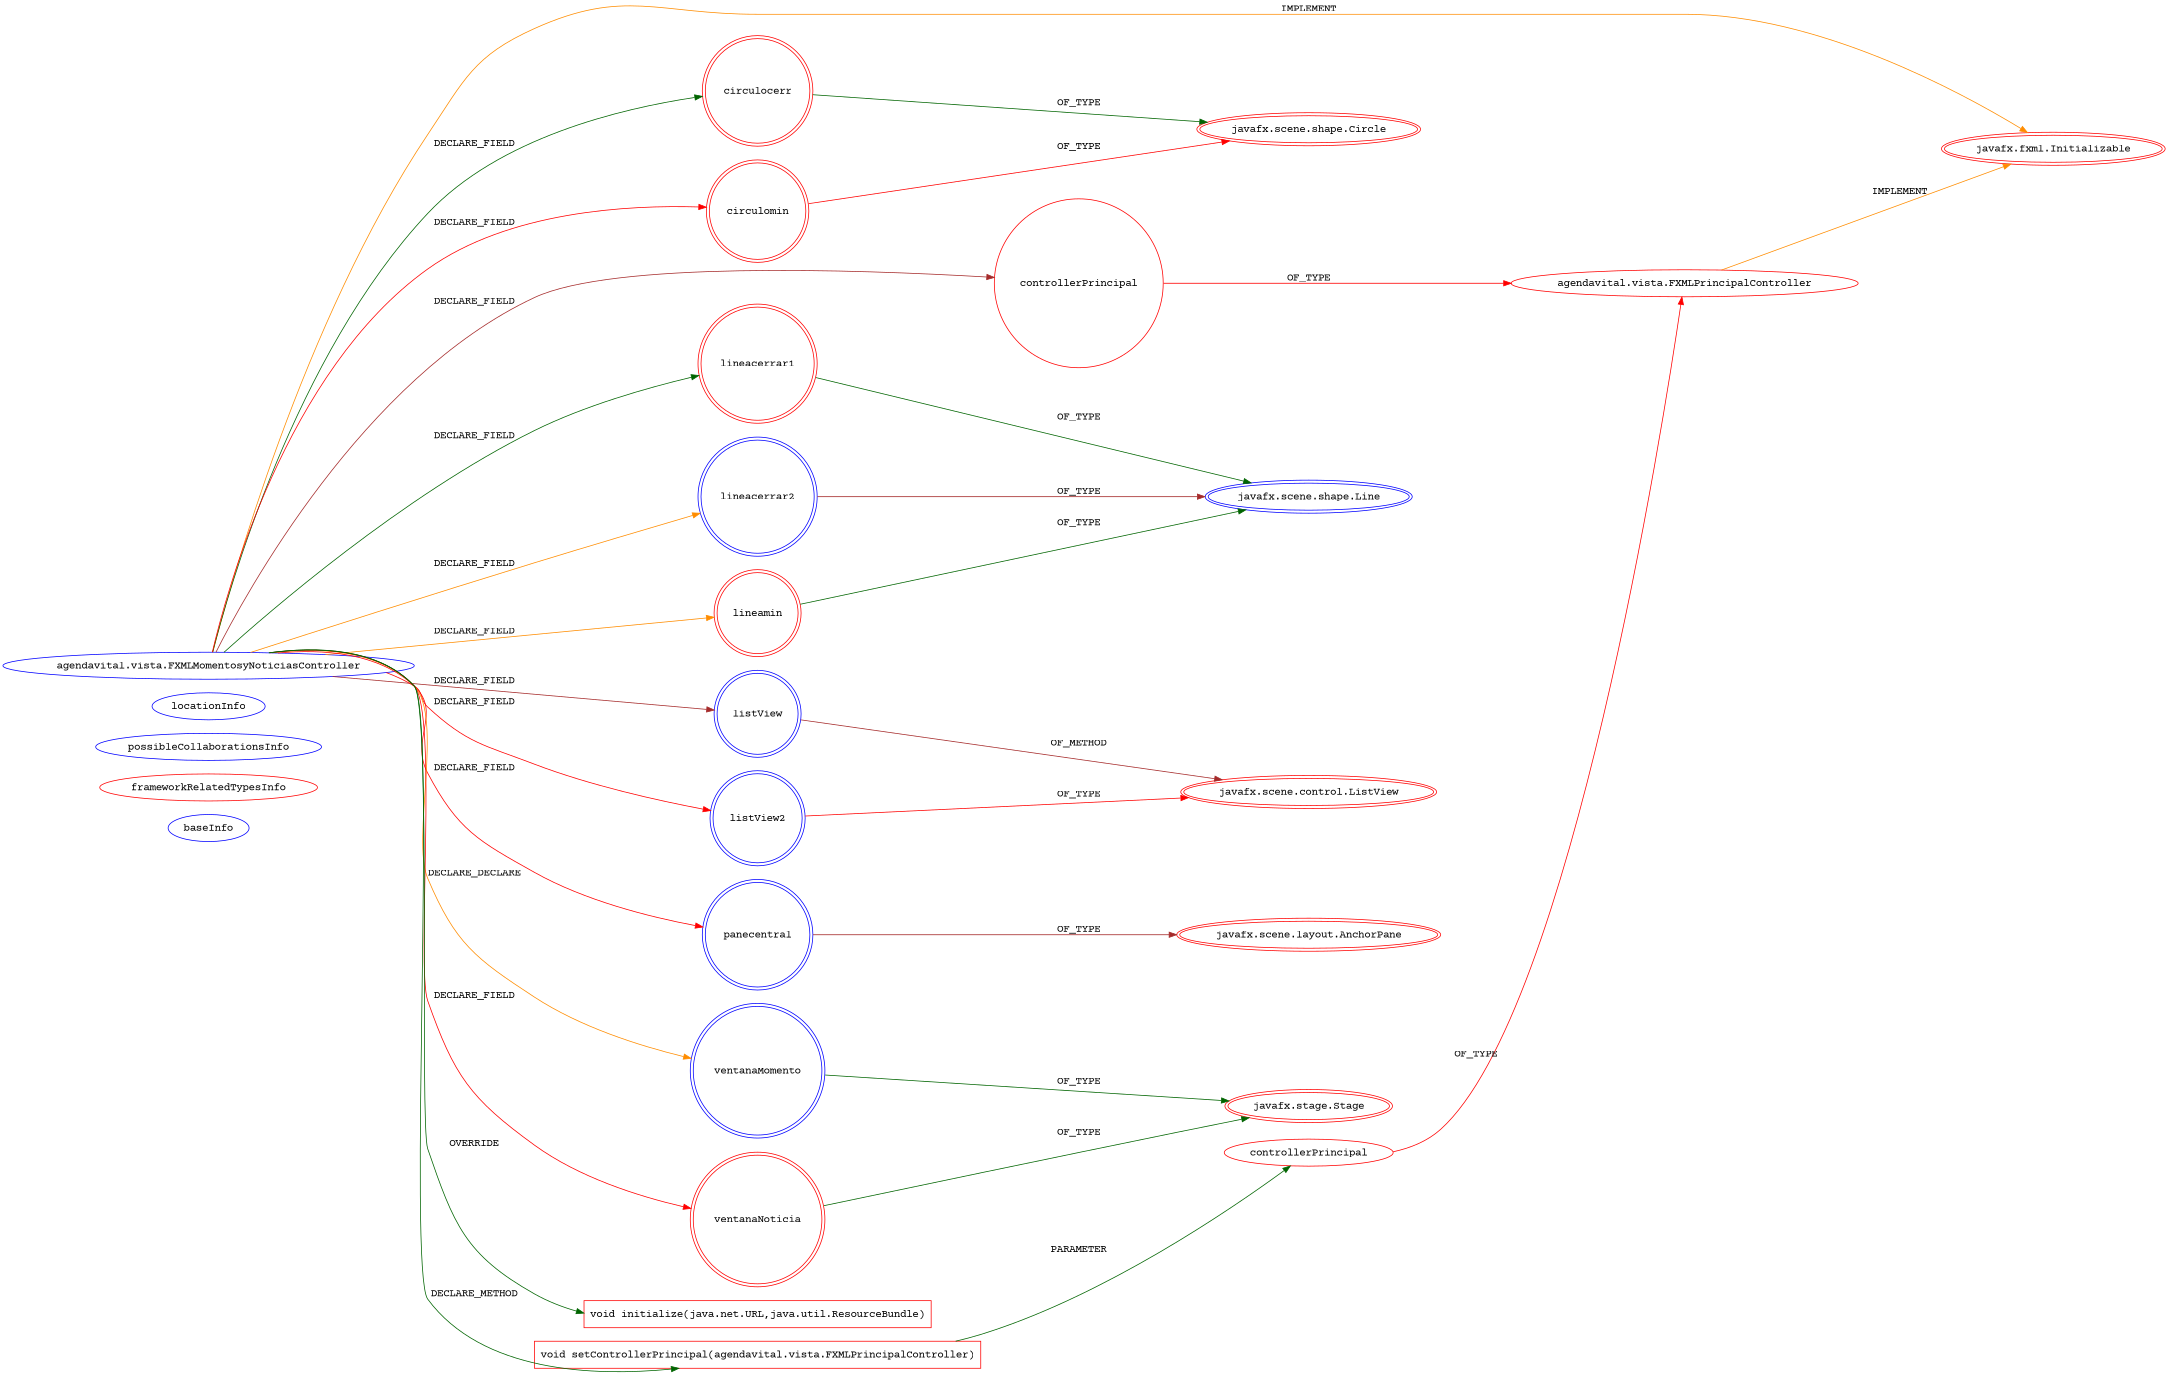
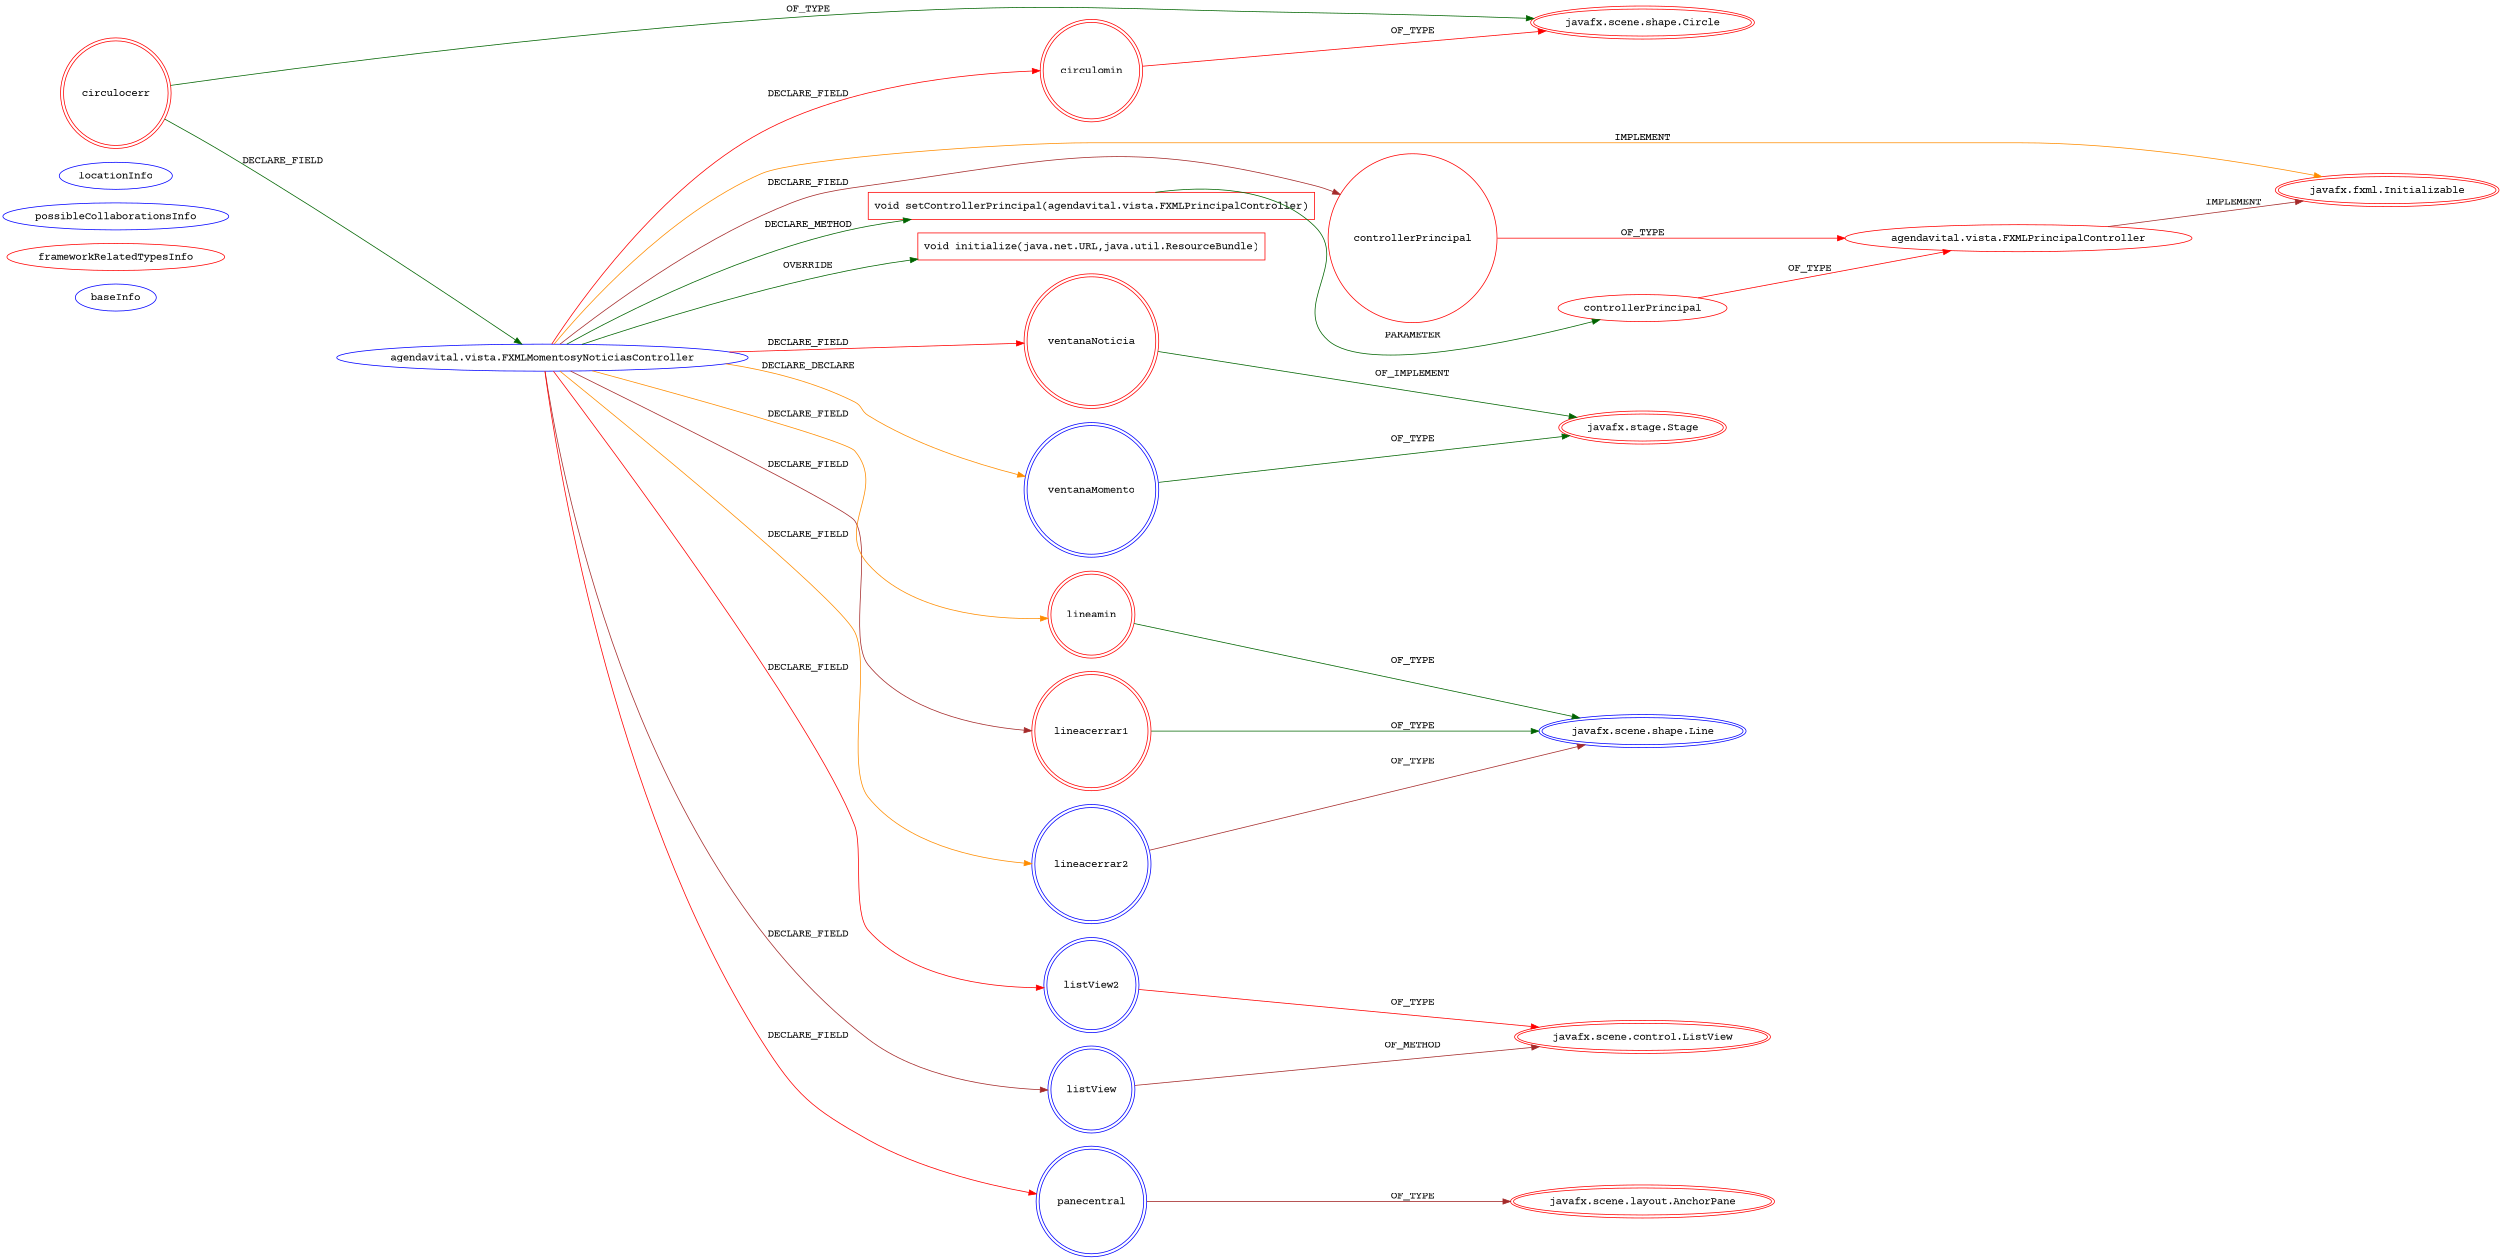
  digraph {
    fontname="Courier Prime"
    rankdir=LR
    node [color=red fontname="Courier Prime" isFrameworkType=true vertexType=FIELD_DECLARATION peripheries=2]
    edge [color=darkgreen fontname="Courier Prime"]
    baseInfo [category=extension_graph color=blue graphId=3373 isAnonymous=false possibleRelation=true isFrameworkType="" vertexType="" peripheries=""]
    frameworkRelatedTypesInfo [0="javafx.fxml.Initializable" isFrameworkType="" vertexType="" peripheries=""]
    possibleCollaborationsInfo [0="3373~CLIENT_METHOD_DECLARATION-PARAMETER_DECLARATION-FIELD_DECLARATION-~javafx.fxml.Initializable ~javafx.fxml.Initializable ~false~false" color=blue isFrameworkType="" vertexType="" peripheries=""]
    locationInfo [color=blue contextSignature=FXMLMomentosyNoticiasController filePath="/josesoler7-agendavital/agendavital-master/src/agendavital/vista/FXMLMomentosyNoticiasController.java" graphId=3373 projectName="josesoler7-agendavital" isFrameworkType="" vertexType="" peripheries=""]
    n5 [color=blue isFrameworkType=false label="agendavital.vista.FXMLMomentosyNoticiasController" vertexType=ROOT_CLIENT_CLASS_DECLARATION peripheries=""]
    n6 [label="javafx.fxml.Initializable" vertexType=FRAMEWORK_INTERFACE_TYPE]
    n7 [label=circulocerr shape=circle]
    n8 [label=circulomin shape=circle]
    n9 [isFrameworkType=false label=controllerPrincipal shape=circle peripheries=""]
    n10 [label=lineacerrar1 shape=circle]
    n11 [color=blue label=lineacerrar2 shape=circle]
    n12 [label=lineamin shape=circle]
    n13 [color=blue label=listView shape=circle]
    n14 [color=blue label=listView2 shape=circle]
    n15 [color=blue label=panecentral shape=circle]
    n16 [color=blue label=ventanaMomento shape=circle]
    n17 [label=ventanaNoticia shape=circle]
    n18 [isFrameworkType=false label="void initialize(java.net.URL,java.util.ResourceBundle)" shape=box vertexType=OVERRIDING_METHOD_DECLARATION peripheries=""]
    n19 [isFrameworkType=false label="void setControllerPrincipal(agendavital.vista.FXMLPrincipalController)" shape=box vertexType=CLIENT_METHOD_DECLARATION peripheries=""]
    n20 [label="javafx.scene.shape.Circle" vertexType=FRAMEWORK_CLASS_TYPE]
    n21 [isFrameworkType=false label="agendavital.vista.FXMLPrincipalController" vertexType=REFERENCE_CLIENT_CLASS_DECLARATION peripheries=""]
    n22 [color=blue label="javafx.scene.shape.Line" vertexType=FRAMEWORK_CLASS_TYPE]
    n23 [label="javafx.scene.control.ListView" vertexType=FRAMEWORK_CLASS_TYPE]
    n24 [label="javafx.scene.layout.AnchorPane" vertexType=FRAMEWORK_CLASS_TYPE]
    n25 [label="javafx.stage.Stage" vertexType=FRAMEWORK_CLASS_TYPE]
    n26 [isFrameworkType=false label=controllerPrincipal vertexType=PARAMETER_DECLARATION peripheries=""]
    n5 -> n6 [color=darkorange label=IMPLEMENT]
-   n5 -> n7 [label=DECLARE_FIELD]
+   n7 -> n5 [label=DECLARE_FIELD]
    n5 -> n8 [color=red label=DECLARE_FIELD]
    n5 -> n9 [color=brown label=DECLARE_FIELD]
-   n5 -> n10 [label=DECLARE_FIELD]
+   n5 -> n10 [color=brown label=DECLARE_FIELD]
    n5 -> n11 [color=darkorange label=DECLARE_FIELD]
    n5 -> n12 [color=darkorange label=DECLARE_FIELD]
    n5 -> n13 [color=brown label=DECLARE_FIELD]
    n5 -> n14 [color=red label=DECLARE_FIELD]
    n5 -> n15 [color=red label=DECLARE_FIELD]
    n5 -> n16 [color=darkorange label=DECLARE_DECLARE]
    n5 -> n17 [color=red label=DECLARE_FIELD]
    n5 -> n18 [label=OVERRIDE]
    n5 -> n19 [label=DECLARE_METHOD]
    n7 -> n20 [label=OF_TYPE]
    n8 -> n20 [color=red label=OF_TYPE]
    n9 -> n21 [color=red label=OF_TYPE]
    n10 -> n22 [label=OF_TYPE]
    n11 -> n22 [color=brown label=OF_TYPE]
    n12 -> n22 [label=OF_TYPE]
    n13 -> n23 [color=brown label=OF_METHOD]
    n14 -> n23 [color=red label=OF_TYPE]
    n15 -> n24 [color=brown label=OF_TYPE]
    n16 -> n25 [label=OF_TYPE]
-   n17 -> n25 [label=OF_TYPE]
+   n17 -> n25 [label=OF_IMPLEMENT]
    n19 -> n26 [label=PARAMETER]
-   n21 -> n6 [color=darkorange label=IMPLEMENT]
+   n21 -> n6 [color=brown label=IMPLEMENT]
    n26 -> n21 [color=red label=OF_TYPE]
  }
